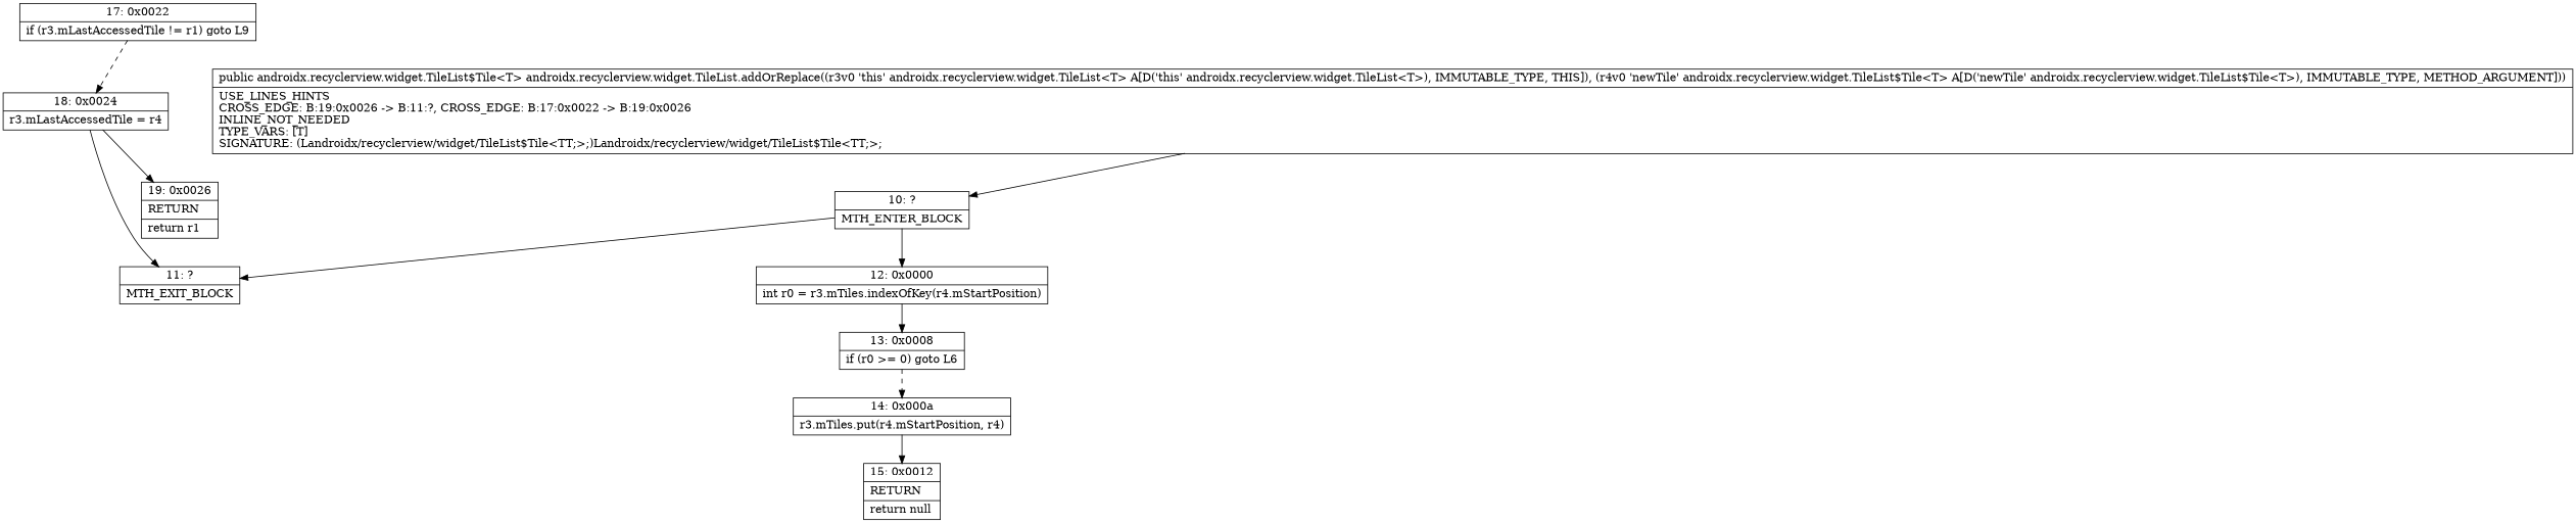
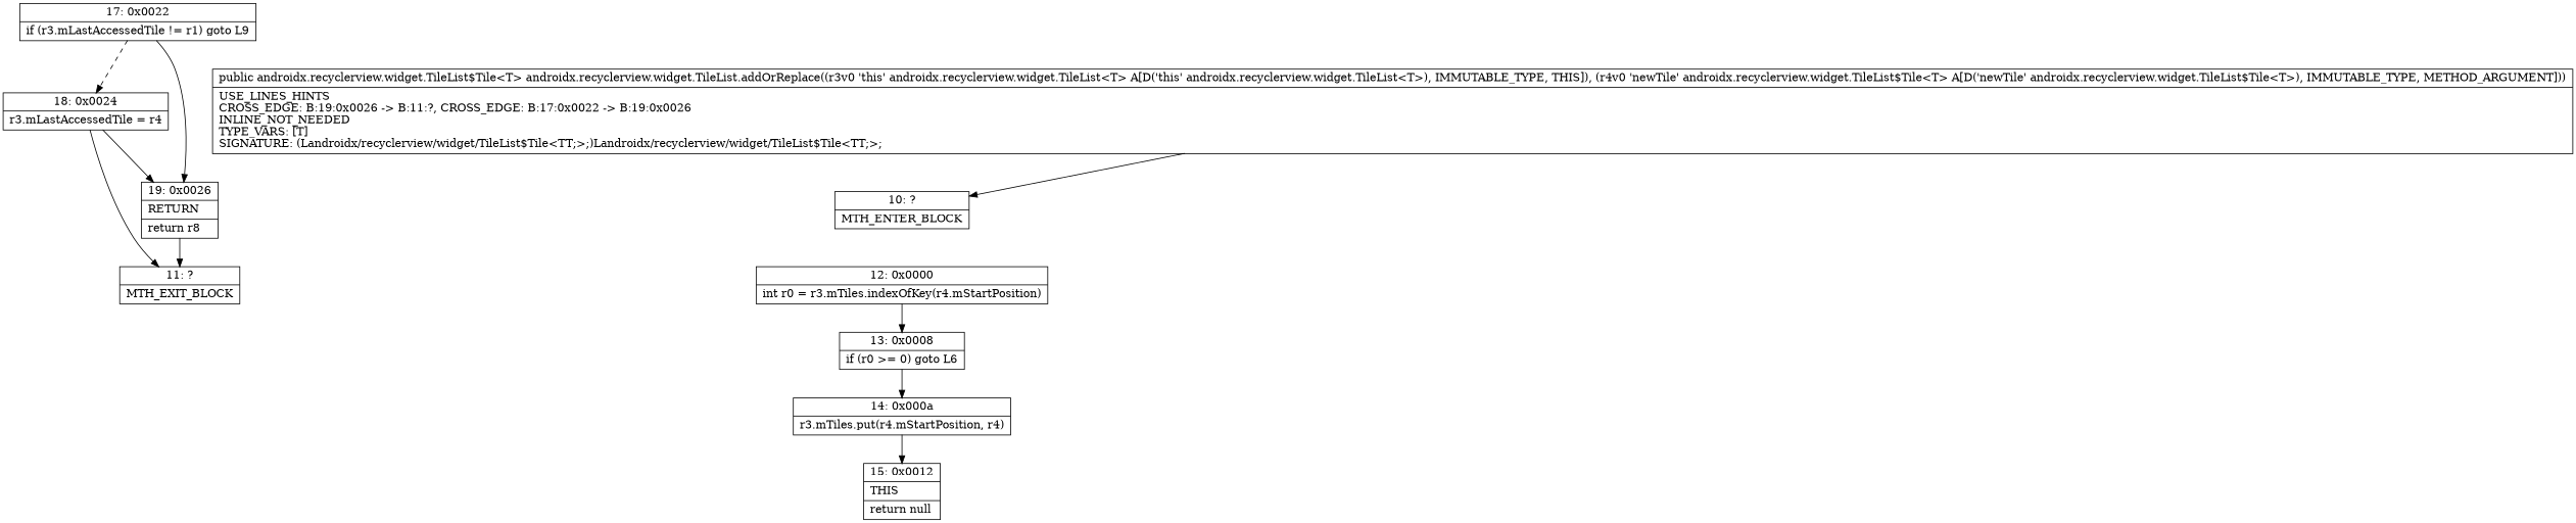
  digraph {
    node [shape=record]
    n1 [label="{10\:\ ?|MTH_ENTER_BLOCK\l}"]
    n2 [label="{12\:\ 0x0000|int r0 = r3.mTiles.indexOfKey(r4.mStartPosition)\l}"]
    n3 [label="{13\:\ 0x0008|if (r0 \>= 0) goto L6\l}"]
    n4 [label="{14\:\ 0x000a|r3.mTiles.put(r4.mStartPosition, r4)\l}"]
-   n5 [label="{15\:\ 0x0012|RETURN\l|return null\l}"]
+   n5 [label="{15\:\ 0x0012|THIS\l|return null\l}"]
    n6 [label="{11\:\ ?|MTH_EXIT_BLOCK\l}"]
    n7 [label="{17\:\ 0x0022|if (r3.mLastAccessedTile != r1) goto L9\l}"]
    n8 [label="{18\:\ 0x0024|r3.mLastAccessedTile = r4\l}"]
-   n9 [label="{19\:\ 0x0026|RETURN\l|return r1\l}"]
+   n9 [label="{19\:\ 0x0026|RETURN\l|return r8\l}"]
    n10 [label="{public androidx.recyclerview.widget.TileList$Tile\<T\> androidx.recyclerview.widget.TileList.addOrReplace((r3v0 'this' androidx.recyclerview.widget.TileList\<T\> A[D('this' androidx.recyclerview.widget.TileList\<T\>), IMMUTABLE_TYPE, THIS]), (r4v0 'newTile' androidx.recyclerview.widget.TileList$Tile\<T\> A[D('newTile' androidx.recyclerview.widget.TileList$Tile\<T\>), IMMUTABLE_TYPE, METHOD_ARGUMENT]))  | USE_LINES_HINTS\lCROSS_EDGE: B:19:0x0026 \-\> B:11:?, CROSS_EDGE: B:17:0x0022 \-\> B:19:0x0026\lINLINE_NOT_NEEDED\lTYPE_VARS: [T]\lSIGNATURE: (Landroidx\/recyclerview\/widget\/TileList$Tile\<TT;\>;)Landroidx\/recyclerview\/widget\/TileList$Tile\<TT;\>;\l}"]
-   n1 -> n2
    n2 -> n3
-   n3 -> n4 [style=dashed]
+   n3 -> n4 [style=solid]
    n4 -> n5
    n7 -> n8 [style=dashed]
+   n7 -> n9
    n8 -> n6
    n8 -> n9
-   n1 -> n6
+   n9 -> n6
    n10 -> n1
  }
